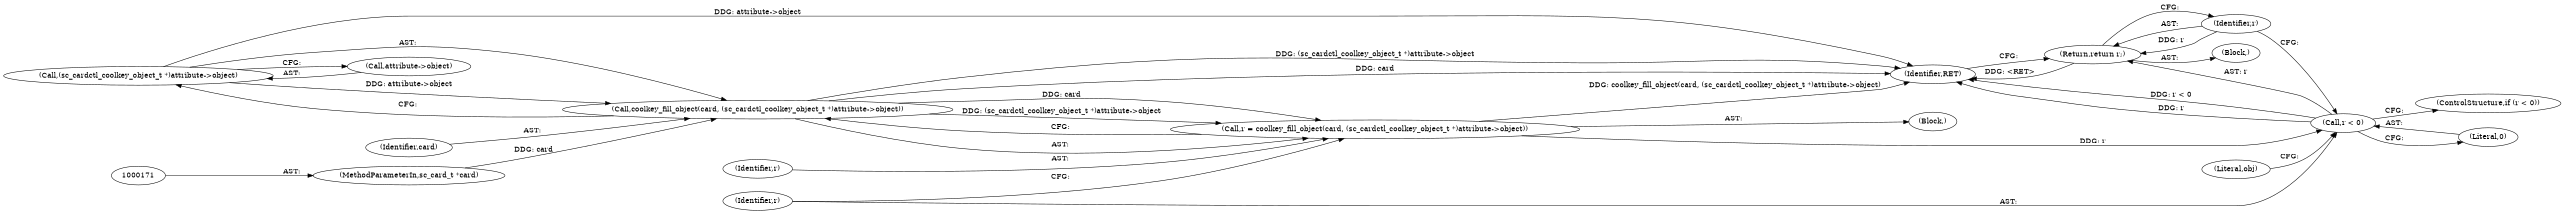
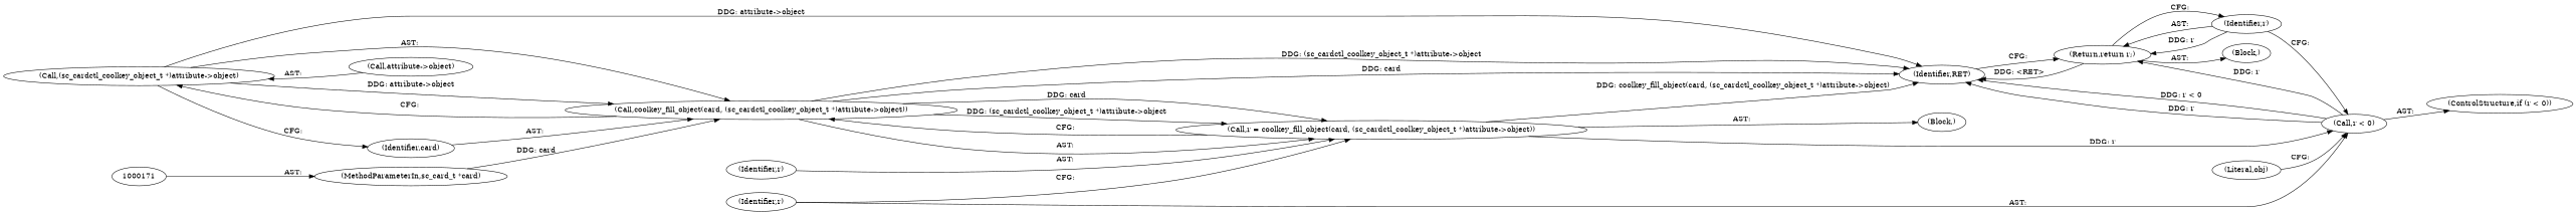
  digraph {
    rankdir=LR
    n1 [label="(Call,(sc_cardctl_coolkey_object_t *)attribute->object)"]
    n2 [label="(Call,coolkey_fill_object(card, (sc_cardctl_coolkey_object_t *)attribute->object))"]
    n3 [label="(Identifier,RET)"]
    n4 [label="(Call,attribute->object)"]
    n5 [label="(Call,r = coolkey_fill_object(card, (sc_cardctl_coolkey_object_t *)attribute->object))"]
    n6 [label="(Return,return r;)"]
    n7 [label="(Call,r < 0)"]
    n8 [label="(Block,)"]
    n9 [label="(ControlStructure,if (r < 0))"]
-   n10 [label="(Literal,0)"]
    n11 [label="(Identifier,r)"]
    n12 [label="(Block,)"]
    n13 [label="(Identifier,card)"]
    n14 [label="(Identifier,r)"]
    n15 [label="(MethodParameterIn,sc_card_t *card)"]
    n16 [label="(Identifier,r)"]
    n17 [label="(Literal,obj)"]
    1000171
    n1 -> n2 [label="AST: "]
    n1 -> n2 [label="DDG: attribute->object"]
    n1 -> n3 [label="DDG: attribute->object"]
-   n1 -> n4 [label="CFG: "]
+   n1 -> n13 [label="CFG: "]
    n2 -> n1 [label="CFG: "]
    n2 -> n3 [label="DDG: card"]
    n2 -> n3 [label="DDG: (sc_cardctl_coolkey_object_t *)attribute->object"]
    n2 -> n5 [label="AST: "]
    n2 -> n5 [label="DDG: card"]
    n2 -> n5 [label="DDG: (sc_cardctl_coolkey_object_t *)attribute->object"]
    n3 -> n6 [label="CFG: "]
    n4 -> n1 [label="AST: "]
    n5 -> n2 [label="CFG: "]
    n5 -> n3 [label="DDG: coolkey_fill_object(card, (sc_cardctl_coolkey_object_t *)attribute->object)"]
    n5 -> n7 [label="DDG: r"]
    n5 -> n8 [label="AST: "]
    n6 -> n3 [label="DDG: <RET>"]
    n6 -> n11 [label="CFG: "]
    n6 -> n12 [label="AST: "]
    n7 -> n3 [label="DDG: r < 0"]
    n7 -> n3 [label="DDG: r"]
-   n7 -> n6 [label="AST: r"]
-   n7 -> n9 [label="CFG: "]
-   n7 -> n10 [label="CFG: "]
-   n10 -> n7 [label="AST: "]
+   n7 -> n6 [label="DDG: r"]
+   n7 -> n9 [label="AST: "]
    n11 -> n6 [label="AST: "]
    n11 -> n6 [label="DDG: r"]
    n11 -> n7 [label="CFG: "]
    n13 -> n2 [label="AST: "]
    n14 -> n5 [label="CFG: "]
    n14 -> n7 [label="AST: "]
    n15 -> n2 [label="DDG: card"]
    n16 -> n5 [label="AST: "]
    n17 -> n7 [label="CFG: "]
    1000171 -> n15 [label="AST: "]
  }
